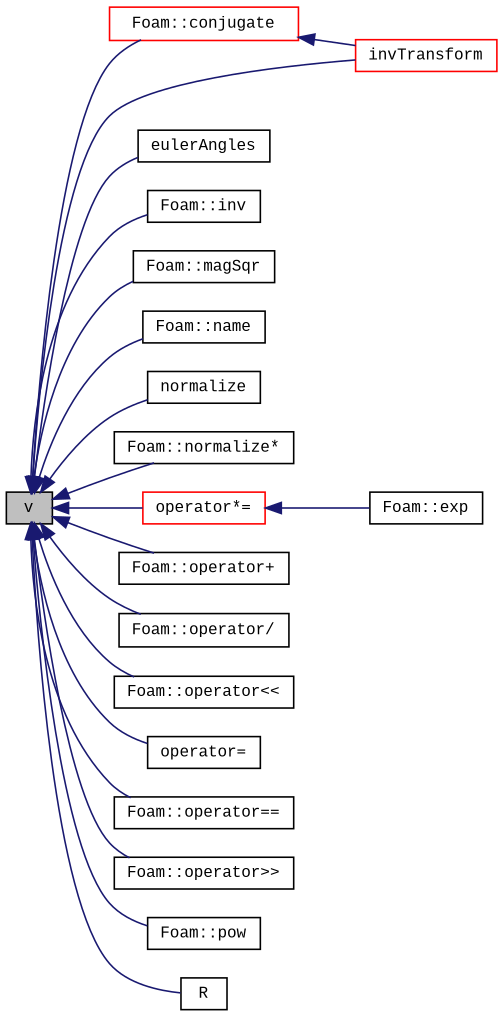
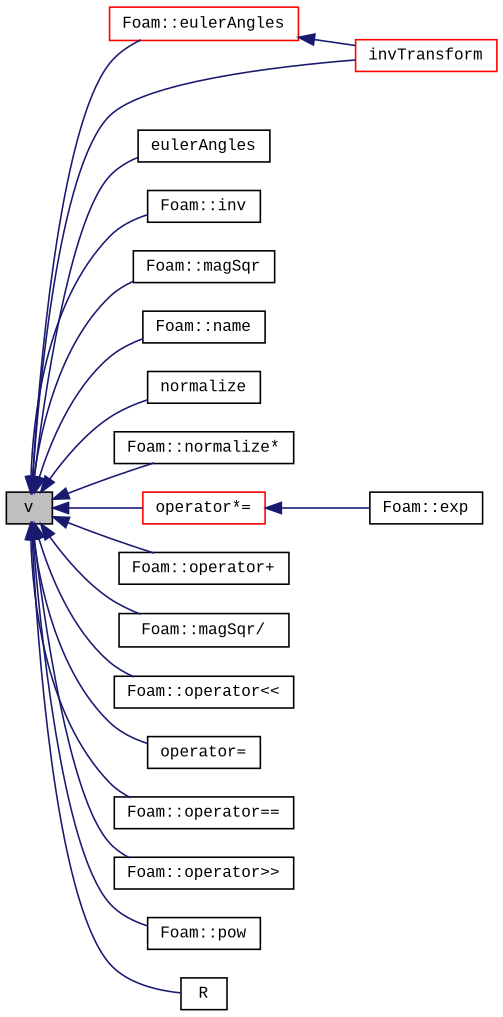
  digraph {
    fontname="Liberation Mono"
    rankdir=LR
    node [color=black fontname="Liberation Mono" fontsize=10 shape=record]
    edge [color=midnightblue dir=back fontname="Liberation Mono" fontsize=10 labelfontname=FreeSans labelfontsize=10 style=solid]
    n1 [fillcolor=grey75 fontcolor=black height=0.2 label=v style=filled width=0.4]
-   n2 [color=red height=0.2 label="Foam::conjugate" width=0.4]
+   n2 [color=red height=0.2 label="Foam::eulerAngles" width=0.4]
    n3 [color=red height=0.2 label=invTransform width=0.4]
    n4 [height=0.2 label=eulerAngles width=0.4]
    n5 [height=0.2 label="Foam::inv" width=0.4]
    n6 [height=0.2 label="Foam::magSqr" width=0.4]
    n7 [height=0.2 label="Foam::name" width=0.4]
    n8 [height=0.2 label=normalize width=0.4]
    n9 [height=0.2 label="Foam::normalize*" width=0.4]
    n10 [color=red height=0.2 label="operator*=" width=0.4]
    n11 [height=0.2 label="Foam::operator+" width=0.4]
-   n12 [height=0.2 label="Foam::operator/" width=0.4]
+   n12 [height=0.2 label="Foam::magSqr/" width=0.4]
    n13 [height=0.2 label="Foam::operator\<\<" width=0.4]
    n14 [height=0.2 label="operator=" width=0.4]
    n15 [height=0.2 label="Foam::operator==" width=0.4]
    n16 [height=0.2 label="Foam::operator\>\>" width=0.4]
    n17 [height=0.2 label="Foam::pow" width=0.4]
    n18 [height=0.2 label=R width=0.4]
    n19 [height=0.2 label="Foam::exp" width=0.4]
    n1 -> n2
    n1 -> n3
    n1 -> n4
    n1 -> n5
    n1 -> n6
    n1 -> n7
    n1 -> n8
    n1 -> n9
    n1 -> n10
    n1 -> n11
    n1 -> n12
    n1 -> n13
    n1 -> n14
    n1 -> n15
    n1 -> n16
    n1 -> n17
    n1 -> n18
    n2 -> n3
    n10 -> n19
  }
